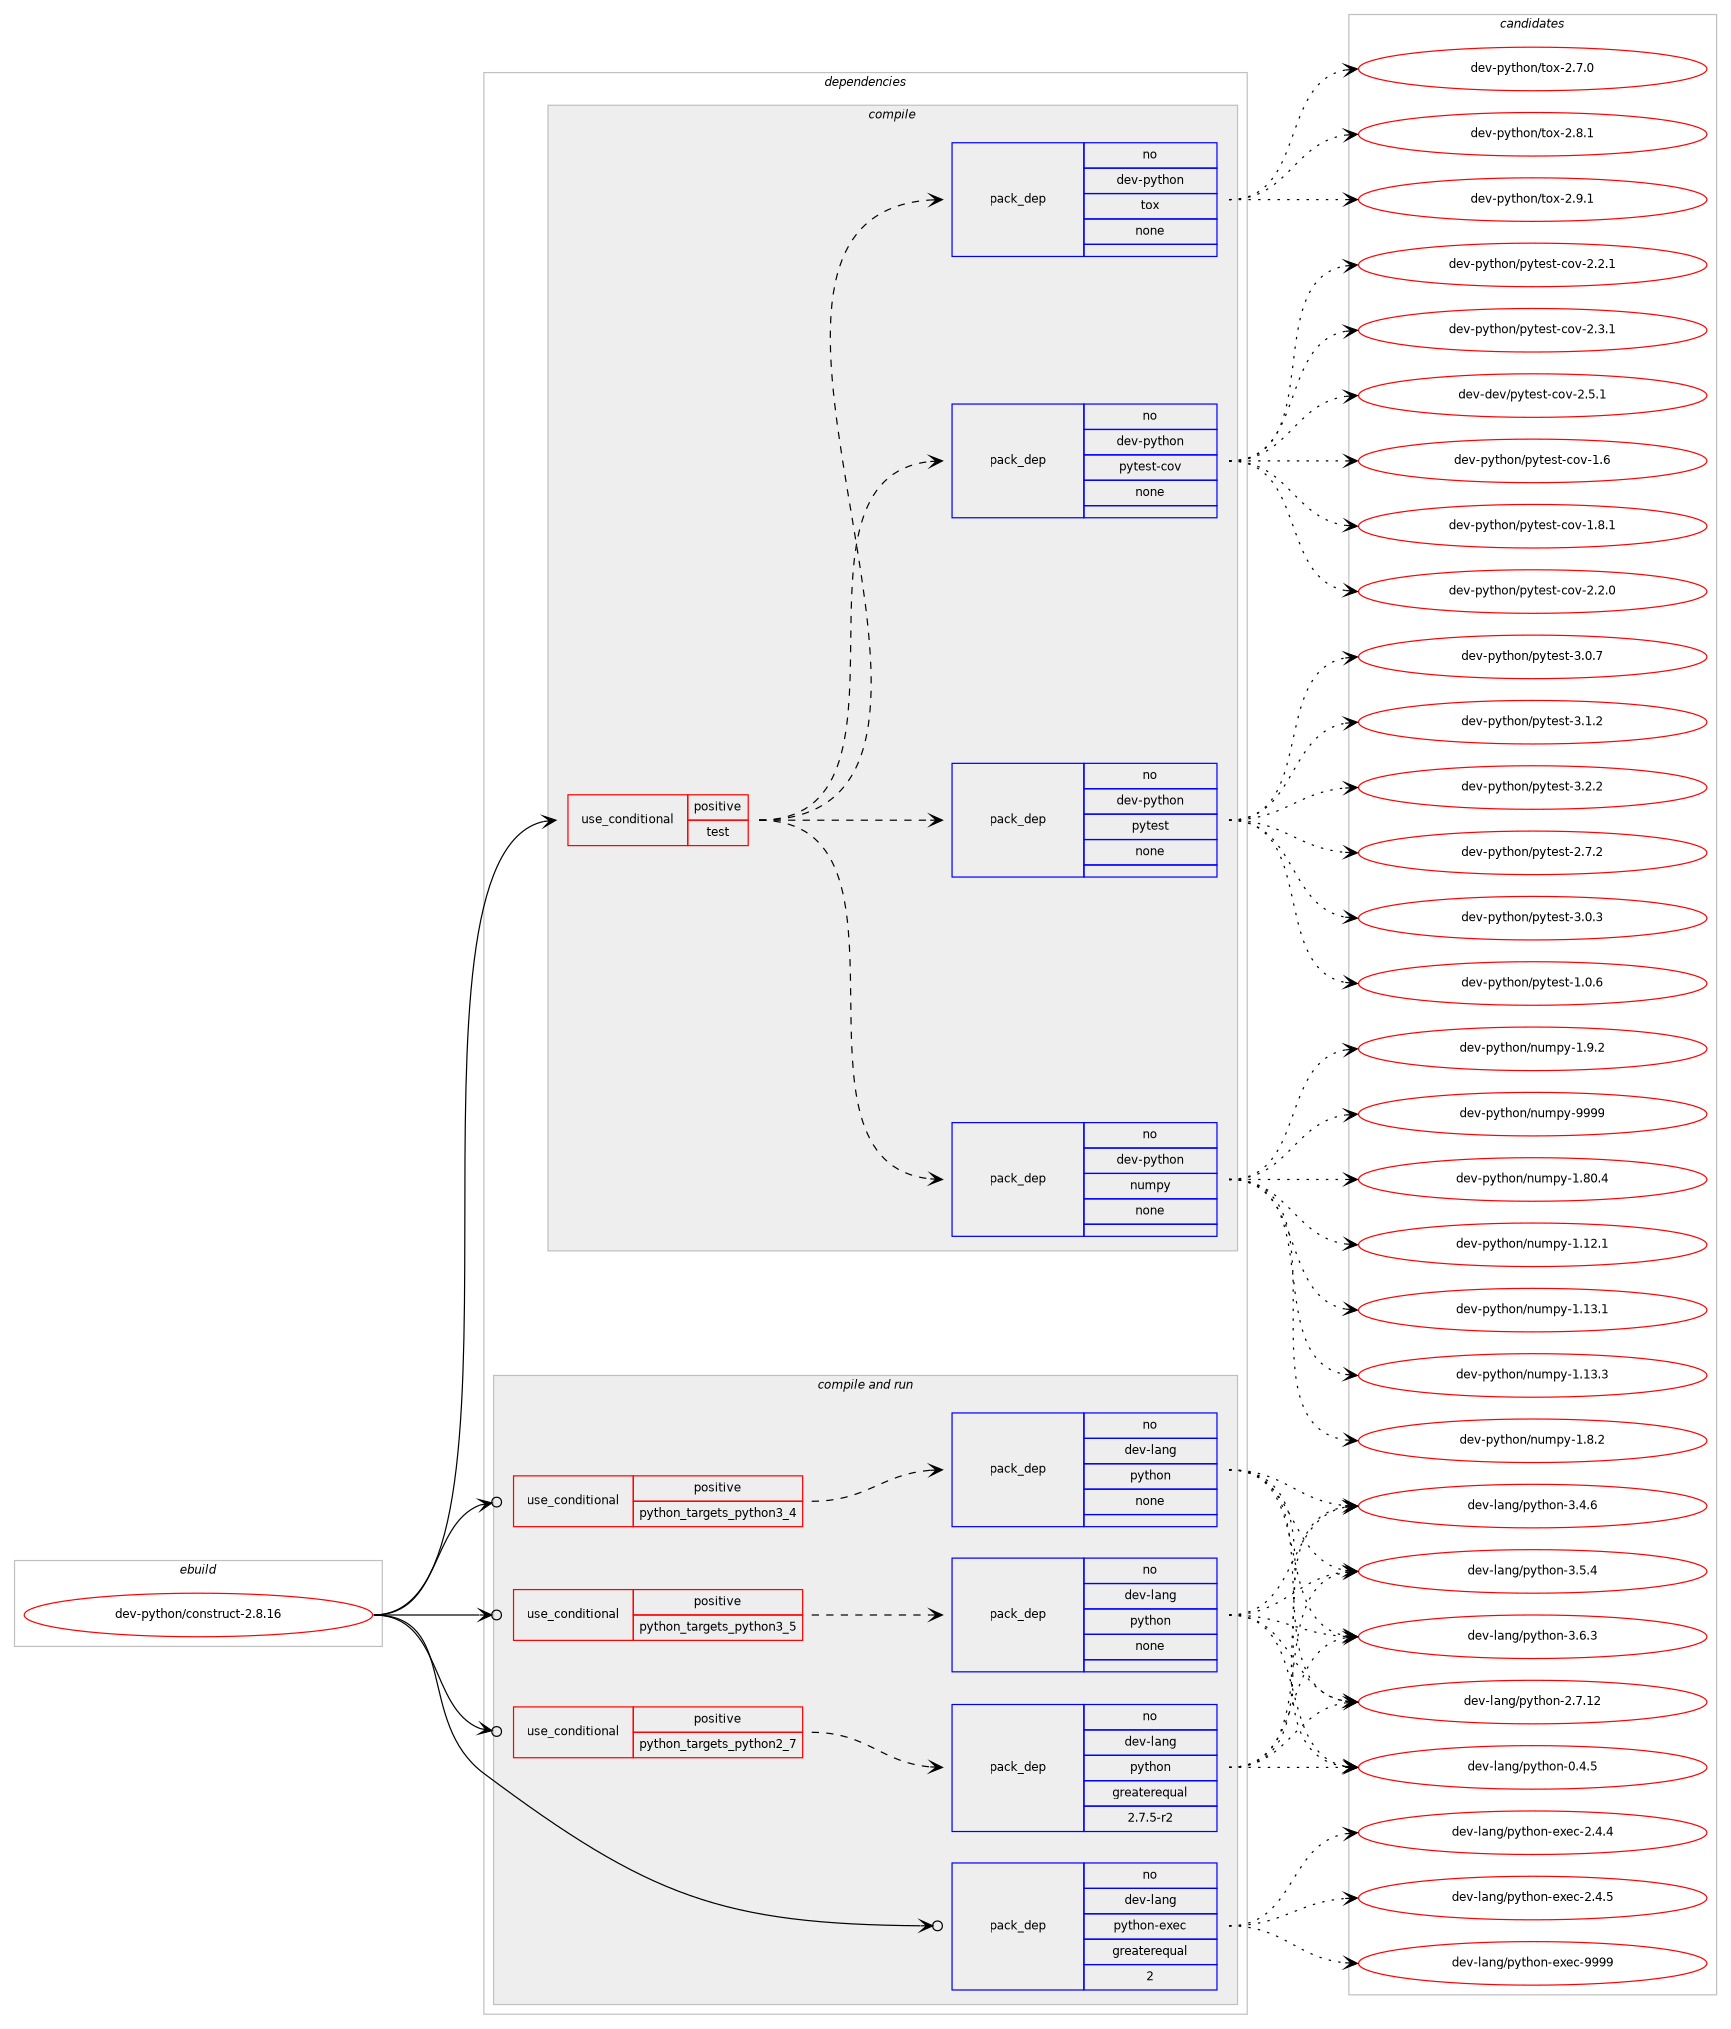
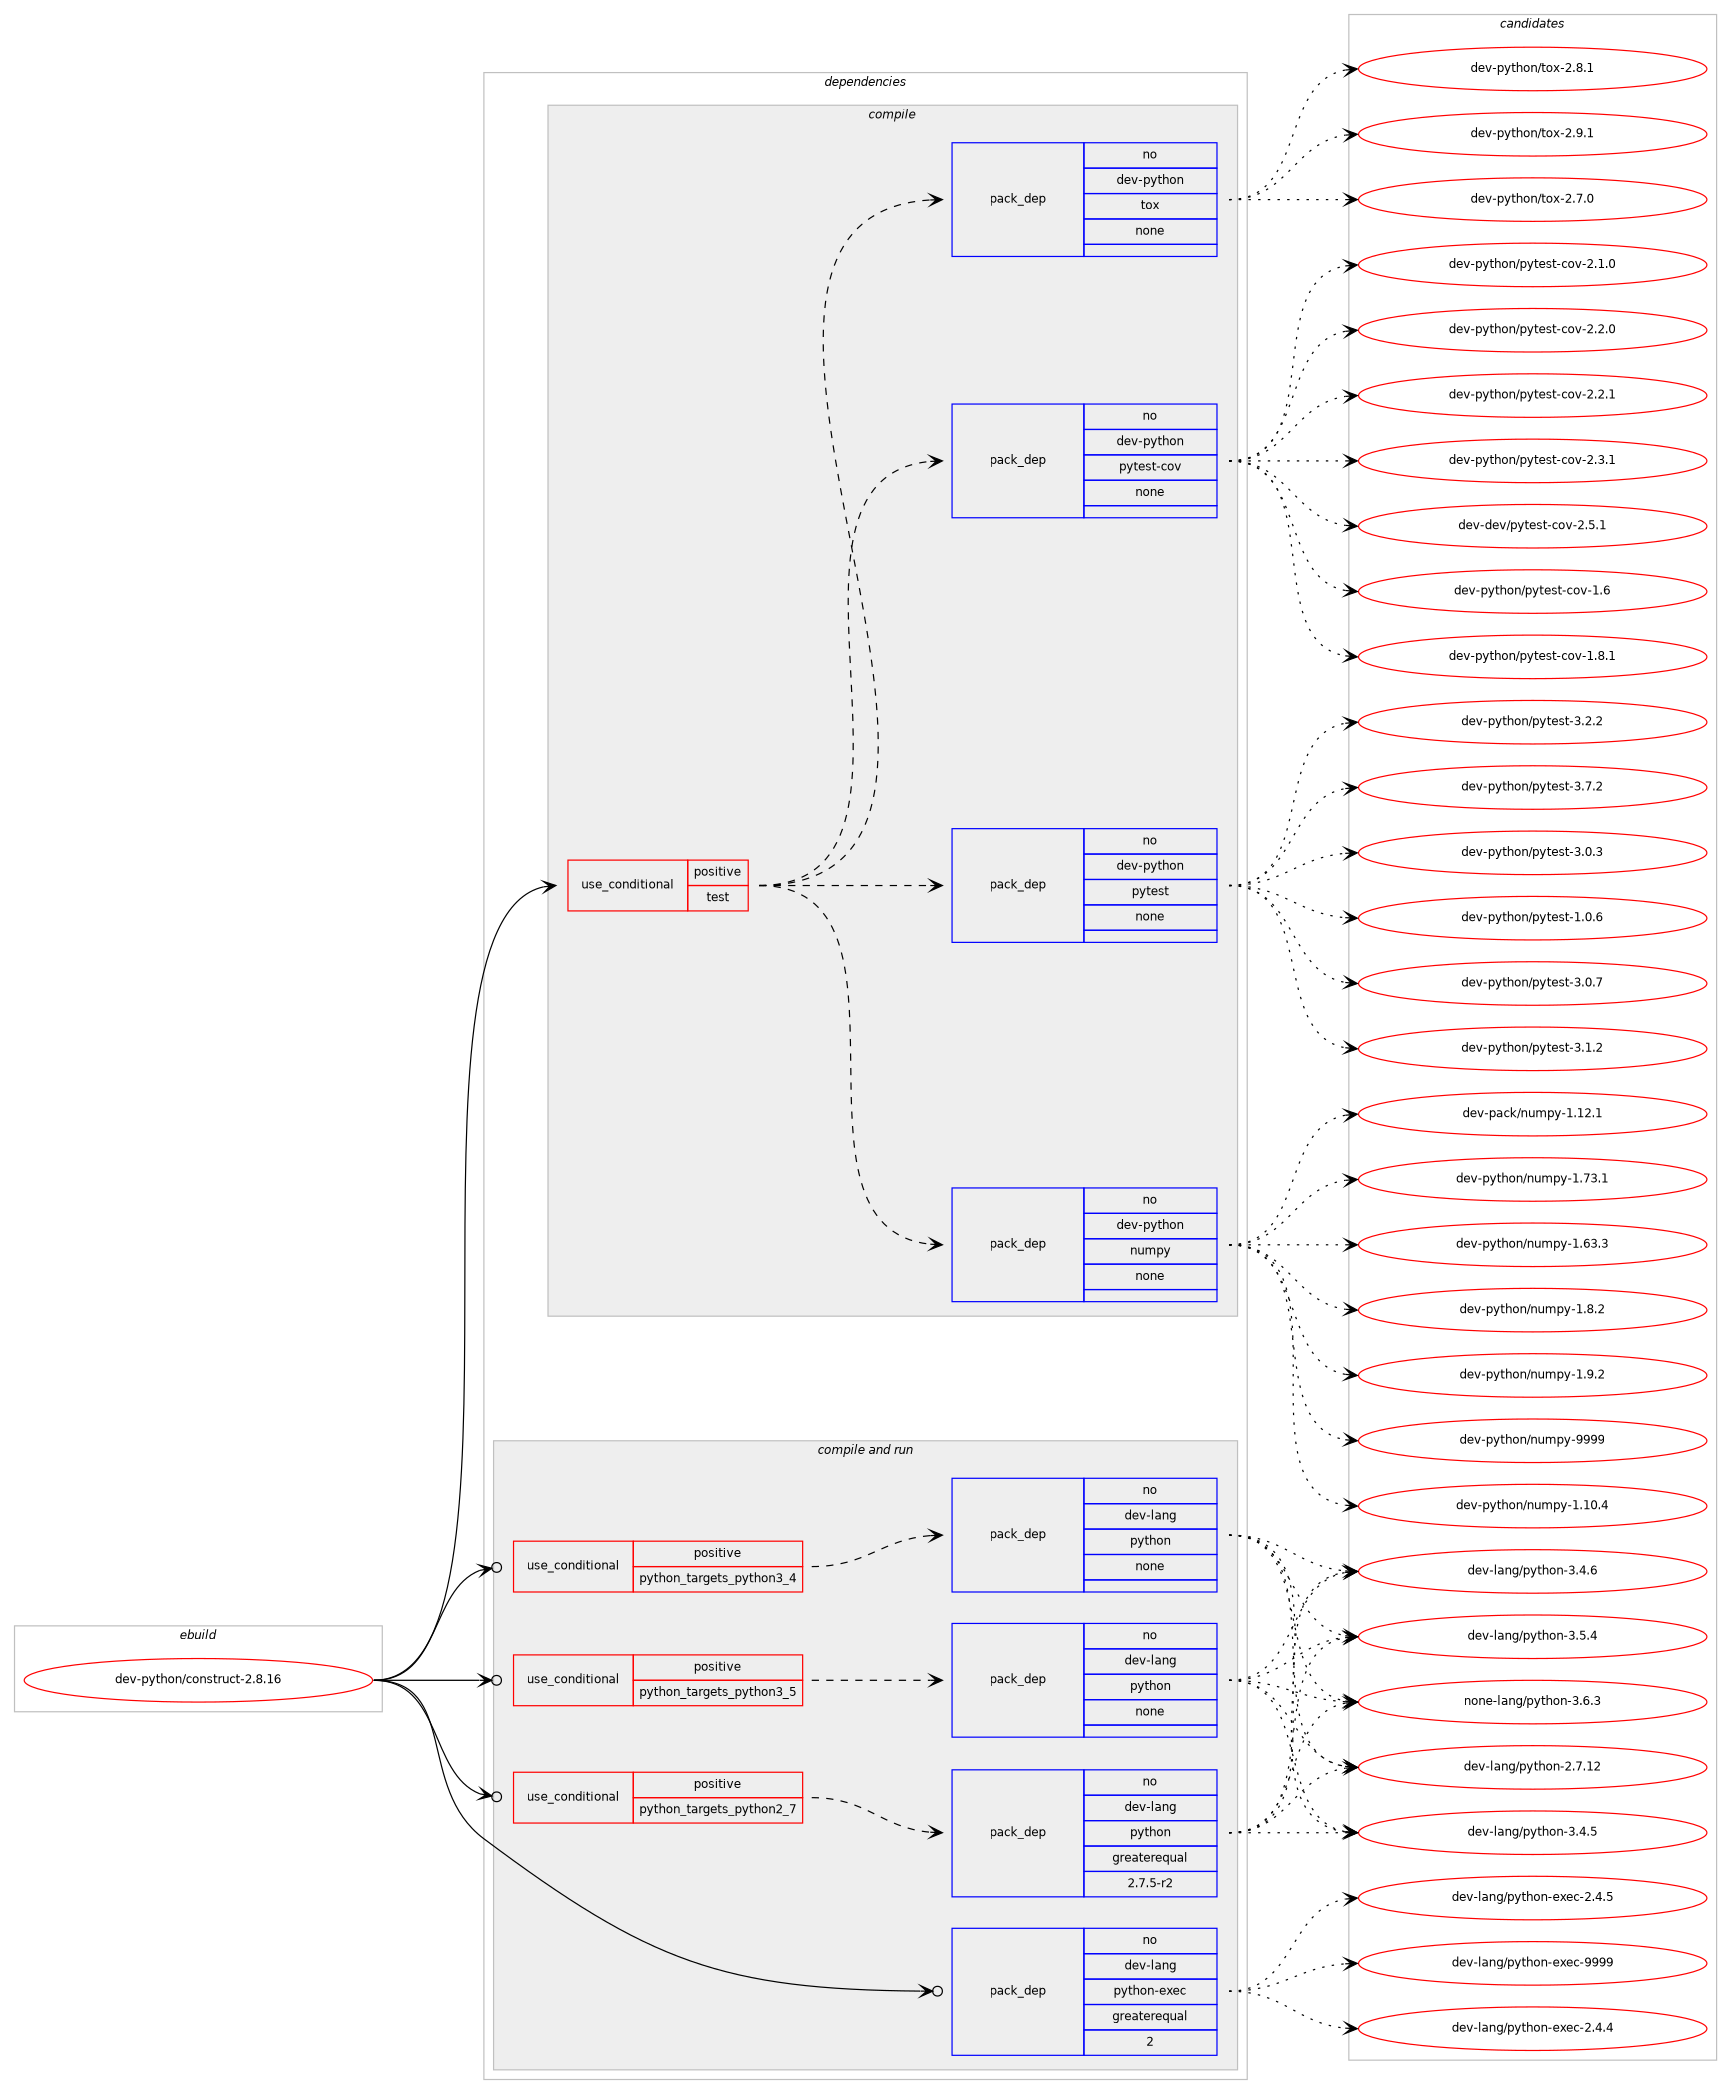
  digraph {
    compound=true
    concentrate=true
    fontname=Helvetica
    fontsize=10
    newrank=true
    rankdir=LR
    ranksep=1.5
    node [color=red fontname=Helvetica fontsize=10]
    edge [arrowhead=vee headport=w style=dotted tailport=e weight=100]
    n1 [label="dev-python/construct-2.8.16" width=4]
    n2 [color=blue label=<<TABLE BORDER="0" CELLBORDER="1" CELLSPACING="0" CELLPADDING="4" WIDTH="220"><TR><TD ROWSPAN="6" CELLPADDING="30">pack_dep</TD></TR><TR><TD WIDTH="110">no</TD></TR><TR><TD>dev-python</TD></TR><TR><TD>numpy</TD></TR><TR><TD>none</TD></TR><TR><TD></TD></TR></TABLE>> shape=none]
    n3 [color=blue label=<<TABLE BORDER="0" CELLBORDER="1" CELLSPACING="0" CELLPADDING="4" WIDTH="220"><TR><TD ROWSPAN="6" CELLPADDING="30">pack_dep</TD></TR><TR><TD WIDTH="110">no</TD></TR><TR><TD>dev-python</TD></TR><TR><TD>pytest</TD></TR><TR><TD>none</TD></TR><TR><TD></TD></TR></TABLE>> shape=none]
    n4 [color=blue label=<<TABLE BORDER="0" CELLBORDER="1" CELLSPACING="0" CELLPADDING="4" WIDTH="220"><TR><TD ROWSPAN="6" CELLPADDING="30">pack_dep</TD></TR><TR><TD WIDTH="110">no</TD></TR><TR><TD>dev-python</TD></TR><TR><TD>pytest-cov</TD></TR><TR><TD>none</TD></TR><TR><TD></TD></TR></TABLE>> shape=none]
    n5 [color=blue label=<<TABLE BORDER="0" CELLBORDER="1" CELLSPACING="0" CELLPADDING="4" WIDTH="220"><TR><TD ROWSPAN="6" CELLPADDING="30">pack_dep</TD></TR><TR><TD WIDTH="110">no</TD></TR><TR><TD>dev-python</TD></TR><TR><TD>tox</TD></TR><TR><TD>none</TD></TR><TR><TD></TD></TR></TABLE>> shape=none]
    n6 [label=<<TABLE BORDER="0" CELLBORDER="1" CELLSPACING="0" CELLPADDING="4"><TR><TD ROWSPAN="3" CELLPADDING="10">use_conditional</TD></TR><TR><TD>positive</TD></TR><TR><TD>test</TD></TR></TABLE>> shape=none]
    n7 [color=blue label=<<TABLE BORDER="0" CELLBORDER="1" CELLSPACING="0" CELLPADDING="4" WIDTH="220"><TR><TD ROWSPAN="6" CELLPADDING="30">pack_dep</TD></TR><TR><TD WIDTH="110">no</TD></TR><TR><TD>dev-lang</TD></TR><TR><TD>python</TD></TR><TR><TD>greaterequal</TD></TR><TR><TD>2.7.5-r2</TD></TR></TABLE>> shape=none]
    n8 [label=<<TABLE BORDER="0" CELLBORDER="1" CELLSPACING="0" CELLPADDING="4"><TR><TD ROWSPAN="3" CELLPADDING="10">use_conditional</TD></TR><TR><TD>positive</TD></TR><TR><TD>python_targets_python2_7</TD></TR></TABLE>> shape=none]
    n9 [color=blue label=<<TABLE BORDER="0" CELLBORDER="1" CELLSPACING="0" CELLPADDING="4" WIDTH="220"><TR><TD ROWSPAN="6" CELLPADDING="30">pack_dep</TD></TR><TR><TD WIDTH="110">no</TD></TR><TR><TD>dev-lang</TD></TR><TR><TD>python</TD></TR><TR><TD>none</TD></TR><TR><TD></TD></TR></TABLE>> shape=none]
    n10 [label=<<TABLE BORDER="0" CELLBORDER="1" CELLSPACING="0" CELLPADDING="4"><TR><TD ROWSPAN="3" CELLPADDING="10">use_conditional</TD></TR><TR><TD>positive</TD></TR><TR><TD>python_targets_python3_4</TD></TR></TABLE>> shape=none]
    n11 [color=blue label=<<TABLE BORDER="0" CELLBORDER="1" CELLSPACING="0" CELLPADDING="4" WIDTH="220"><TR><TD ROWSPAN="6" CELLPADDING="30">pack_dep</TD></TR><TR><TD WIDTH="110">no</TD></TR><TR><TD>dev-lang</TD></TR><TR><TD>python</TD></TR><TR><TD>none</TD></TR><TR><TD></TD></TR></TABLE>> shape=none]
    n12 [label=<<TABLE BORDER="0" CELLBORDER="1" CELLSPACING="0" CELLPADDING="4"><TR><TD ROWSPAN="3" CELLPADDING="10">use_conditional</TD></TR><TR><TD>positive</TD></TR><TR><TD>python_targets_python3_5</TD></TR></TABLE>> shape=none]
    n13 [color=blue label=<<TABLE BORDER="0" CELLBORDER="1" CELLSPACING="0" CELLPADDING="4" WIDTH="220"><TR><TD ROWSPAN="6" CELLPADDING="30">pack_dep</TD></TR><TR><TD WIDTH="110">no</TD></TR><TR><TD>dev-lang</TD></TR><TR><TD>python-exec</TD></TR><TR><TD>greaterequal</TD></TR><TR><TD>2</TD></TR></TABLE>> shape=none]
-   n14 [label="dev-python/numpy-1.80.4" width=4]
-   n15 [label="dev-python/numpy-1.12.1" width=4]
-   n16 [label="dev-python/numpy-1.13.1" width=4]
-   n17 [label="dev-python/numpy-1.13.3" width=4]
+   n14 [label="dev-python/numpy-1.10.4" width=4]
+   n15 [label="dev-pack/numpy-1.12.1" width=4]
+   n16 [label="dev-python/numpy-1.73.1" width=4]
+   n17 [label="dev-python/numpy-1.63.3" width=4]
    n18 [label="dev-python/numpy-1.8.2" width=4]
    n19 [label="dev-python/numpy-1.9.2" width=4]
    n20 [label="dev-python/numpy-9999" width=4]
-   n21 [label="dev-python/pytest-2.7.2" width=4]
+   n21 [label="dev-python/pytest-3.7.2" width=4]
    n22 [label="dev-python/pytest-3.0.3" width=4]
    n23 [label="dev-python/pytest-1.0.6" width=4]
    n24 [label="dev-python/pytest-3.0.7" width=4]
    n25 [label="dev-python/pytest-3.1.2" width=4]
    n26 [label="dev-python/pytest-3.2.2" width=4]
    n27 [label="dev-python/pytest-cov-1.6" width=4]
    n28 [label="dev-python/pytest-cov-1.8.1" width=4]
+   n29 [label="dev-python/pytest-cov-2.1.0" width=4]
    n30 [label="dev-python/pytest-cov-2.2.0" width=4]
    n31 [label="dev-python/pytest-cov-2.2.1" width=4]
    n32 [label="dev-python/pytest-cov-2.3.1" width=4]
    n33 [label="dev-dev/pytest-cov-2.5.1" width=4]
    n34 [label="dev-python/tox-2.7.0" width=4]
    n35 [label="dev-python/tox-2.8.1" width=4]
    n36 [label="dev-python/tox-2.9.1" width=4]
    n37 [label="dev-lang/python-2.7.12" width=4]
-   n38 [label="dev-lang/python-0.4.5" width=4]
+   n38 [label="dev-lang/python-3.4.5" width=4]
    n39 [label="dev-lang/python-3.4.6" width=4]
    n40 [label="dev-lang/python-3.5.4" width=4]
-   n41 [label="dev-lang/python-3.6.3" width=4]
+   n41 [label="none-lang/python-3.6.3" width=4]
    n42 [label="dev-lang/python-exec-2.4.4" width=4]
    n43 [label="dev-lang/python-exec-2.4.5" width=4]
    n44 [label="dev-lang/python-exec-9999" width=4]
    subgraph cluster_1 {
      color=gray
      label=<<i>ebuild</i>>
      rank=same
      n1
    }
    subgraph cluster_2 {
      color=gray
      label=<<i>dependencies</i>>
      subgraph cluster_3 {
        color=gray
        fillcolor="#eeeeee"
        label=<<i>compile</i>>
        style=filled
        subgraph sub_4 {
          color=gray
          fillcolor="#eeeeee"
          label=<<i>compile</i>>
          style=filled
          n6
          subgraph sub_5 {
            color=gray
            fillcolor="#eeeeee"
            label=<<i>compile</i>>
            style=filled
            n2
          }
          subgraph sub_6 {
            color=gray
            fillcolor="#eeeeee"
            label=<<i>compile</i>>
            style=filled
            n3
          }
          subgraph sub_7 {
            color=gray
            fillcolor="#eeeeee"
            label=<<i>compile</i>>
            style=filled
            n4
          }
          subgraph sub_8 {
            color=gray
            fillcolor="#eeeeee"
            label=<<i>compile</i>>
            style=filled
            n5
          }
        }
      }
      subgraph cluster_9 {
        color=gray
        fillcolor="#eeeeee"
        label=<<i>compile and run</i>>
        style=filled
        subgraph sub_10 {
          color=gray
          fillcolor="#eeeeee"
          label=<<i>compile and run</i>>
          style=filled
          n8
          subgraph sub_11 {
            color=gray
            fillcolor="#eeeeee"
            label=<<i>compile and run</i>>
            style=filled
            n7
          }
        }
        subgraph sub_12 {
          color=gray
          fillcolor="#eeeeee"
          label=<<i>compile and run</i>>
          style=filled
          n10
          subgraph sub_13 {
            color=gray
            fillcolor="#eeeeee"
            label=<<i>compile and run</i>>
            style=filled
            n9
          }
        }
        subgraph sub_14 {
          color=gray
          fillcolor="#eeeeee"
          label=<<i>compile and run</i>>
          style=filled
          n12
          subgraph sub_15 {
            color=gray
            fillcolor="#eeeeee"
            label=<<i>compile and run</i>>
            style=filled
            n11
          }
        }
        subgraph sub_16 {
          color=gray
          fillcolor="#eeeeee"
          label=<<i>compile and run</i>>
          style=filled
          n13
        }
      }
      subgraph cluster_17 {
        color=gray
        fillcolor="#eeeeee"
        label=<<i>run</i>>
        style=filled
      }
    }
    subgraph cluster_18 {
      color=gray
      label=<<i>candidates</i>>
      rank=same
      subgraph sub_19 {
        color=black
        label=<<i>candidates</i>>
        nodesep=1
        rank=same
        n14
        n15
        n16
        n17
        n18
        n19
        n20
      }
      subgraph sub_20 {
        color=black
        label=<<i>candidates</i>>
        nodesep=1
        rank=same
        n21
        n22
        n23
        n24
        n25
        n26
      }
      subgraph sub_21 {
        color=black
        label=<<i>candidates</i>>
        nodesep=1
        rank=same
        n27
        n28
+       n29
        n30
        n31
        n32
        n33
      }
      subgraph sub_22 {
        color=black
        label=<<i>candidates</i>>
        nodesep=1
        rank=same
        n34
        n35
        n36
      }
      subgraph sub_23 {
        color=black
        label=<<i>candidates</i>>
        nodesep=1
        rank=same
        n37
        n38
        n39
        n40
        n41
      }
      subgraph sub_24 {
        color=black
        label=<<i>candidates</i>>
        nodesep=1
        rank=same
        n37
        n38
        n39
        n40
        n41
      }
      subgraph sub_25 {
        color=black
        label=<<i>candidates</i>>
        nodesep=1
        rank=same
        n37
        n38
        n39
        n40
        n41
      }
      subgraph sub_26 {
        color=black
        label=<<i>candidates</i>>
        nodesep=1
        rank=same
        n42
        n43
        n44
      }
    }
    n1 -> n6 [style=solid weight=20]
    n1 -> n8 [arrowhead=odotvee style=solid weight=20]
    n1 -> n10 [arrowhead=odotvee style=solid weight=20]
    n1 -> n12 [arrowhead=odotvee style=solid weight=20]
    n1 -> n13 [arrowhead=odotvee style=solid weight=20]
    n2 -> n14
    n2 -> n15
    n2 -> n16
    n2 -> n17
    n2 -> n18
    n2 -> n19
    n2 -> n20
    n3 -> n21
    n3 -> n22
    n3 -> n23
    n3 -> n24
    n3 -> n25
    n3 -> n26
    n4 -> n27
    n4 -> n28
+   n4 -> n29
    n4 -> n30
    n4 -> n31
    n4 -> n32
    n4 -> n33
    n5 -> n34
    n5 -> n35
    n5 -> n36
    n6 -> n2 [style=dashed weight=20]
    n6 -> n3 [style=dashed weight=20]
    n6 -> n4 [style=dashed weight=20]
    n6 -> n5 [style=dashed weight=20]
    n7 -> n37
    n7 -> n38
    n7 -> n39
    n7 -> n40
    n7 -> n41
    n8 -> n7 [style=dashed weight=20]
    n9 -> n37
    n9 -> n38
    n9 -> n39
    n9 -> n40
    n9 -> n41
    n10 -> n9 [style=dashed weight=20]
    n11 -> n37
    n11 -> n38
    n11 -> n39
    n11 -> n40
    n11 -> n41
    n12 -> n11 [style=dashed weight=20]
    n13 -> n42
    n13 -> n43
    n13 -> n44
  }
